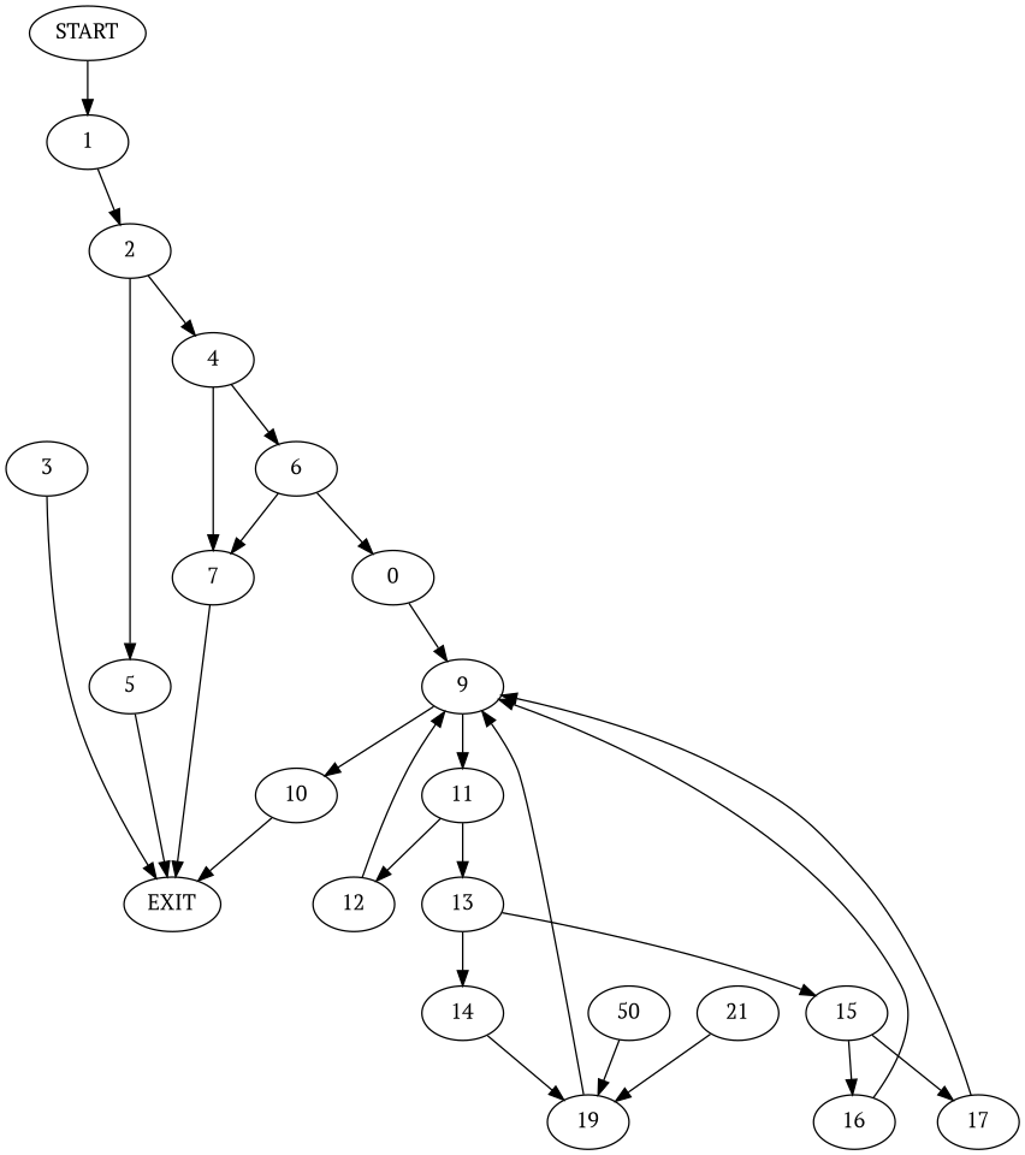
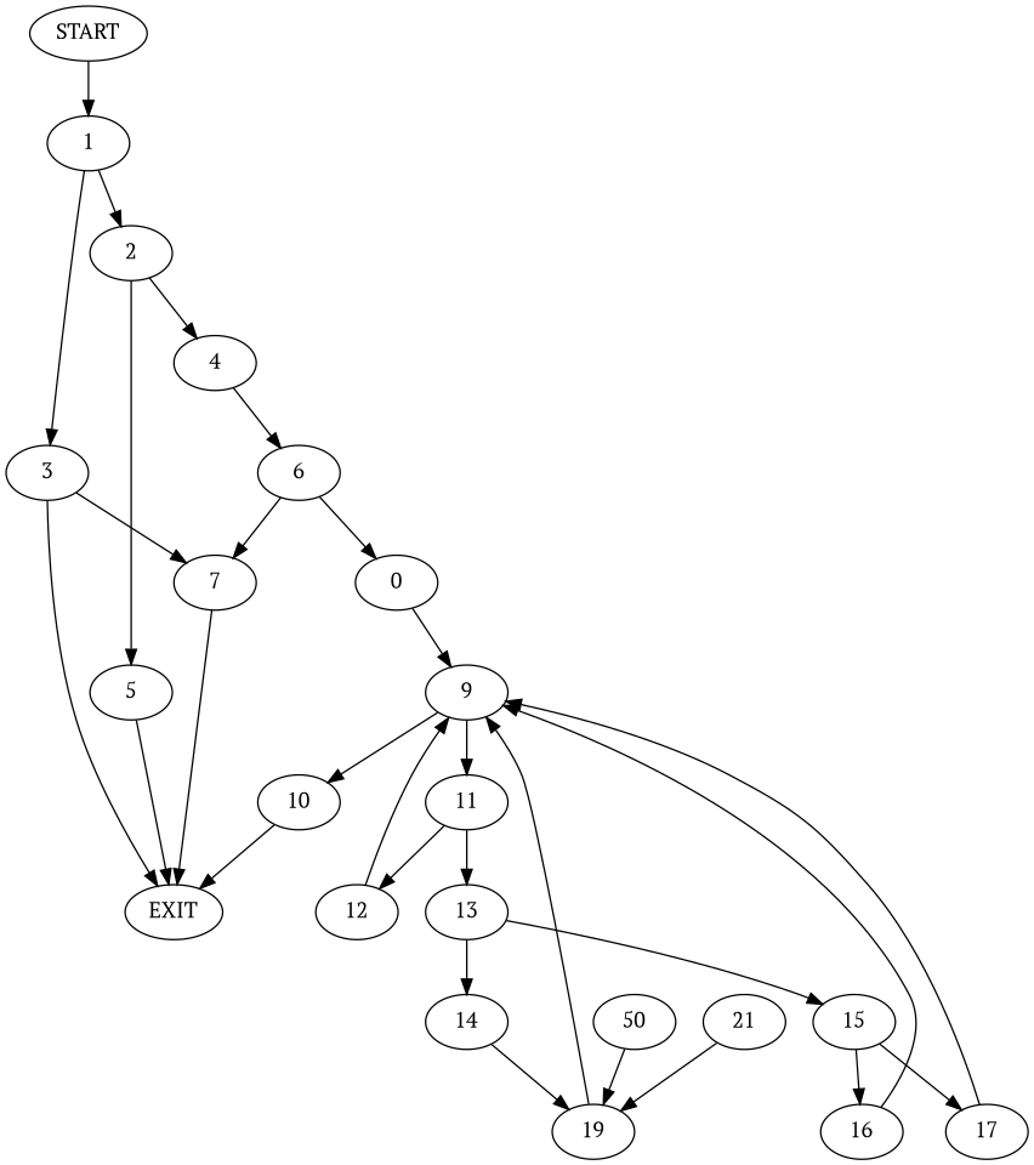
  digraph {
    fontname="PT Serif"
    node [fontname="PT Serif"]
    edge [fontname="PT Serif"]
    n1 [label=START]
    1
    2
    3
    n5 [label=EXIT]
    4
    5
    6
    7
    n10 [label=0]
    9
    10
    11
    12
    13
    14
    15
    19
    16
    17
    n21 [label=50]
    21
    n1 -> 1
    1 -> 2
+   1 -> 3
    2 -> 4
    2 -> 5
    3 -> n5
    4 -> 6
-   4 -> 7
+   3 -> 7
    5 -> n5
    6 -> 7
    6 -> n10
    7 -> n5
    n10 -> 9
    9 -> 10
    9 -> 11
    10 -> n5
    11 -> 12
    11 -> 13
    12 -> 9
    13 -> 14
    13 -> 15
    14 -> 19
    15 -> 16
    15 -> 17
    19 -> 9
    16 -> 9
    17 -> 9
    n21 -> 19
    21 -> 19
  }
